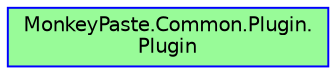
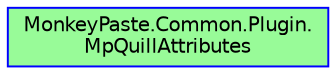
  digraph {
    rankdir=TB
-   n1 [color=blue fillcolor=palegreen fontname=Helvetica fontsize=10 height=0.2 label="MonkeyPaste.Common.Plugin.\lPlugin" shape=box style=filled width=0.4]
+   n1 [color=blue fillcolor=palegreen fontname=Helvetica fontsize=10 height=0.2 label="MonkeyPaste.Common.Plugin.\lMpQuillAttributes" shape=box style=filled width=0.4]
  }
